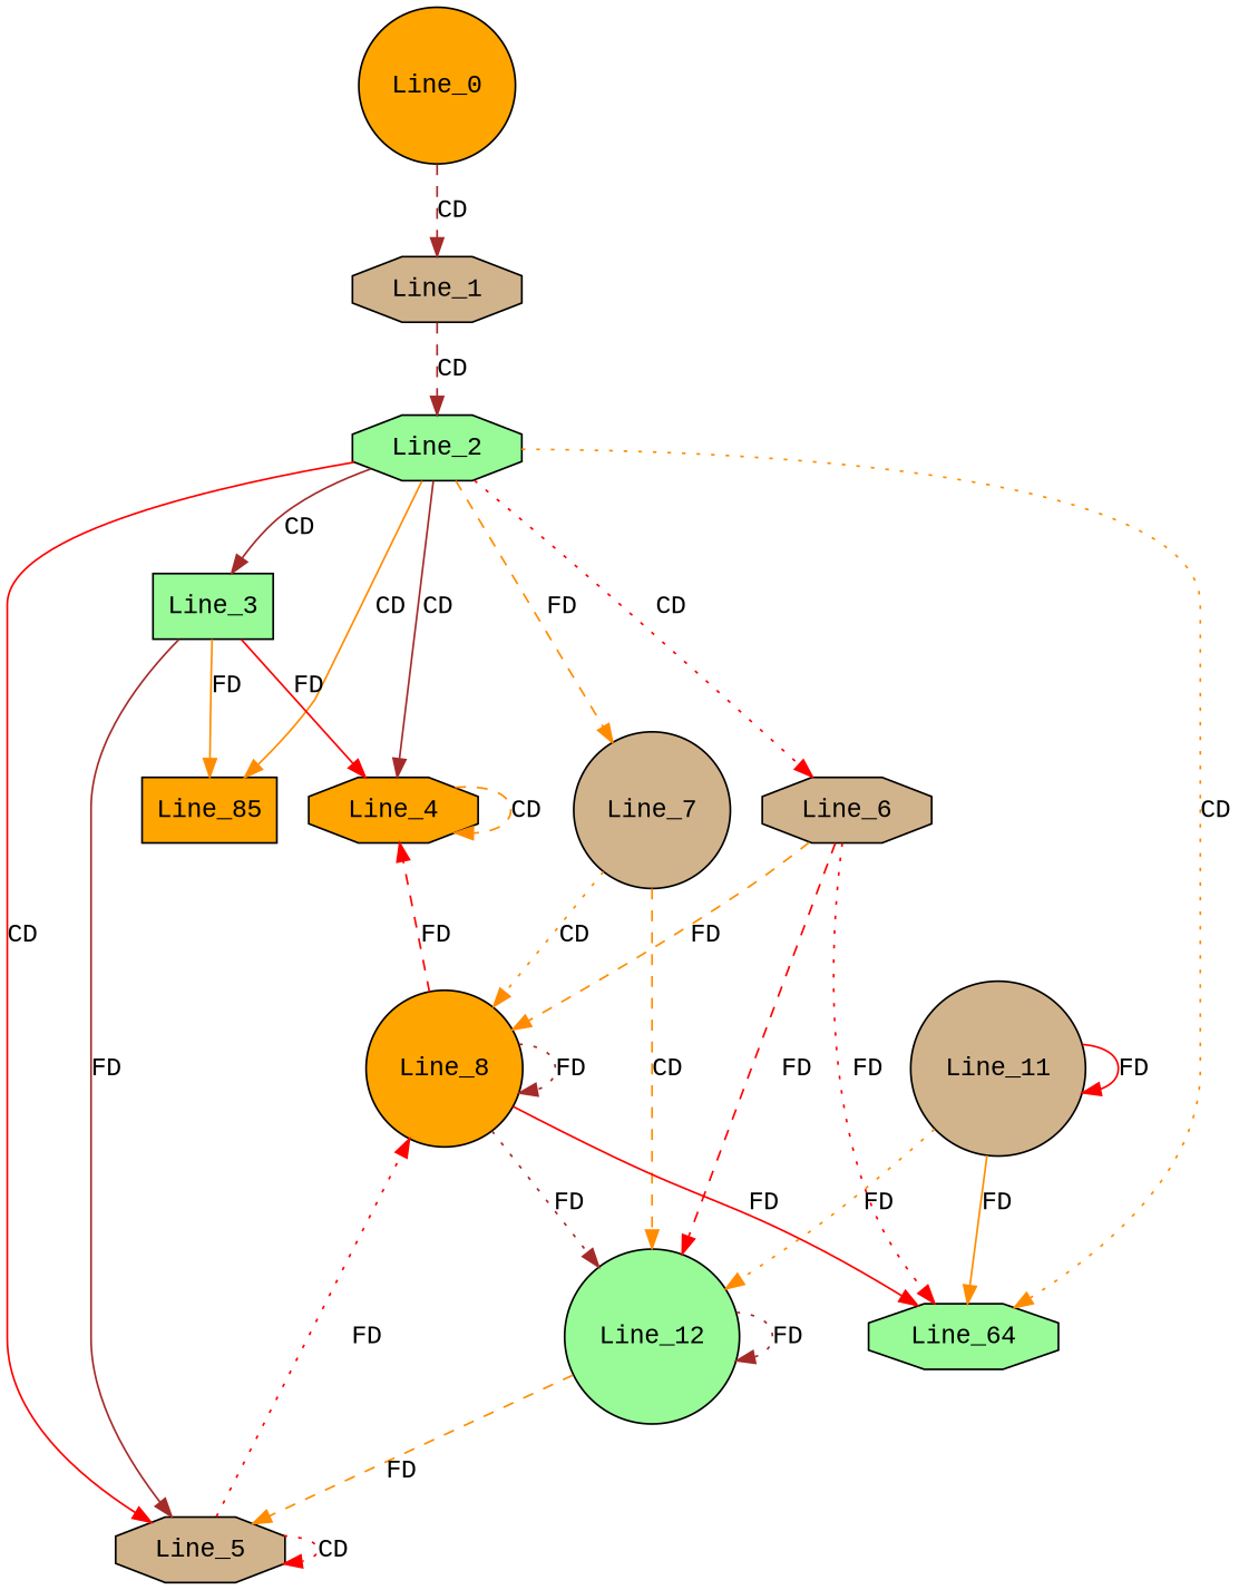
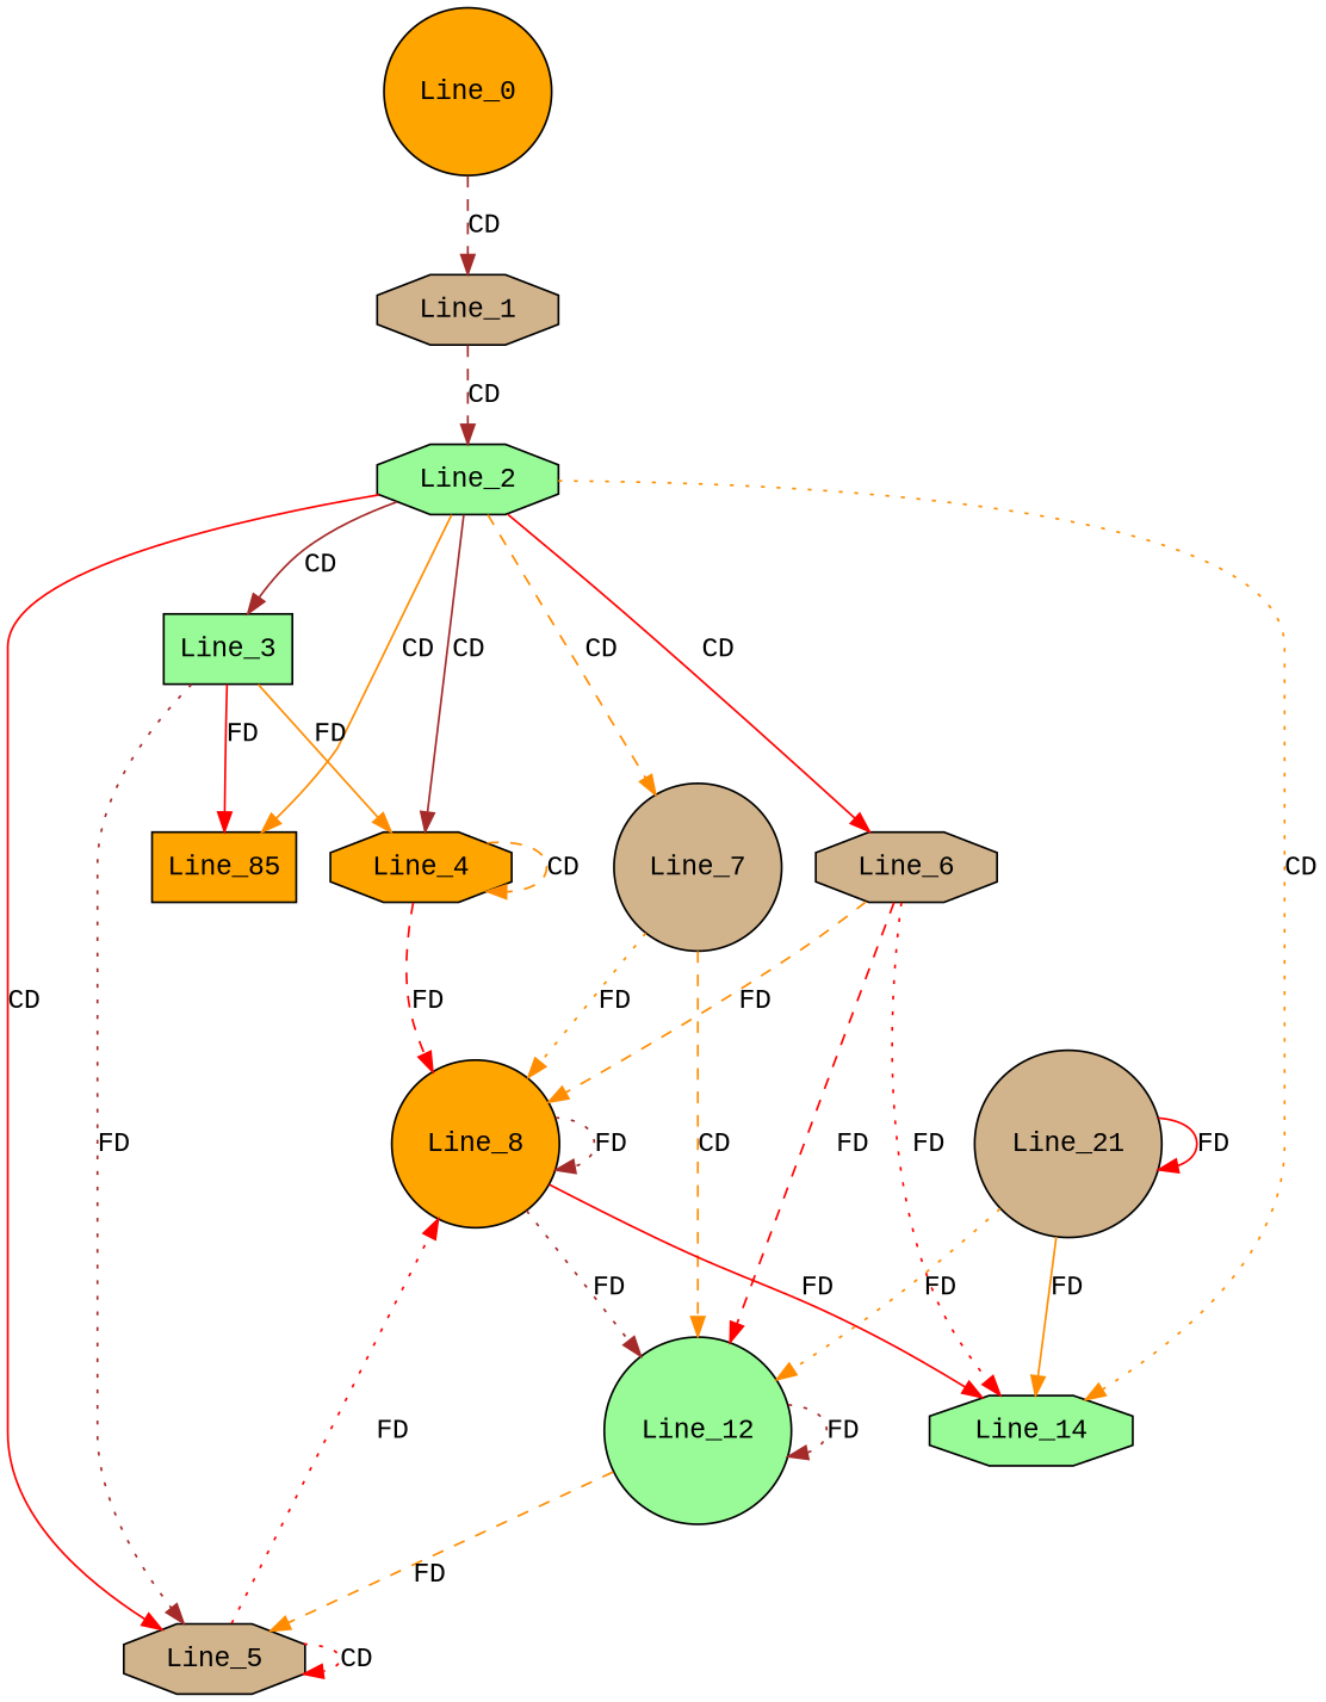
  digraph {
    fontname="Liberation Mono"
    node [fillcolor=tan fontname="Liberation Mono" shape=octagon style=filled]
    edge [color=darkorange fontname="Liberation Mono" style=solid]
    Line_0 [fillcolor=orange shape=circle]
    Line_1
    Line_2 [fillcolor=palegreen]
    Line_3 [fillcolor=palegreen shape=box]
    Line_4 [fillcolor=orange]
    Line_5
    Line_6
    Line_7 [shape=circle]
-   Line_14 [fillcolor=palegreen label=Line_64]
+   Line_14 [fillcolor=palegreen]
    n10 [fillcolor=orange label=Line_85 shape=box]
    Line_8 [fillcolor=orange shape=circle]
    Line_12 [fillcolor=palegreen shape=circle]
-   Line_11 [shape=circle]
+   Line_11 [shape=circle label=Line_21]
    Line_0 -> Line_1 [color=brown label=CD style=dashed]
    Line_1 -> Line_2 [color=brown label=CD style=dashed]
    Line_2 -> Line_3 [color=brown label=CD]
    Line_2 -> Line_4 [color=brown label=CD]
    Line_2 -> Line_5 [color=red label=CD]
-   Line_2 -> Line_6 [color=red label=CD style=dotted]
-   Line_2 -> Line_7 [label=FD style=dashed]
+   Line_2 -> Line_6 [color=red label=CD]
+   Line_2 -> Line_7 [label=CD style=dashed]
    Line_2 -> Line_14 [label=CD style=dotted]
    Line_2 -> n10 [label=CD]
-   Line_3 -> Line_4 [color=red label=FD]
-   Line_3 -> Line_5 [color=brown label=FD]
-   Line_3 -> n10 [label=FD]
+   Line_3 -> Line_4 [label=FD]
+   Line_3 -> Line_5 [color=brown label=FD style=dotted]
+   Line_3 -> n10 [color=red label=FD]
    Line_4 -> Line_4 [label=CD style=dashed]
-   Line_8 -> Line_4 [color=red label=FD style=dashed]
+   Line_4 -> Line_8 [color=red label=FD style=dashed]
    Line_5 -> Line_5 [color=red label=CD style=dotted]
    Line_5 -> Line_8 [color=red label=FD style=dotted]
    Line_6 -> Line_14 [color=red label=FD style=dotted]
    Line_6 -> Line_8 [label=FD style=dashed]
    Line_6 -> Line_12 [color=red label=FD style=dashed]
-   Line_7 -> Line_8 [label=CD style=dotted]
+   Line_7 -> Line_8 [label=FD style=dotted]
    Line_7 -> Line_12 [label=CD style=dashed]
    Line_8 -> Line_14 [color=red label=FD]
    Line_8 -> Line_8 [color=brown label=FD style=dotted]
    Line_8 -> Line_12 [color=brown label=FD style=dotted]
    Line_12 -> Line_5 [label=FD style=dashed]
    Line_12 -> Line_12 [color=brown label=FD style=dotted]
    Line_11 -> Line_14 [label=FD]
    Line_11 -> Line_12 [label=FD style=dotted]
    Line_11 -> Line_11 [color=red label=FD]
  }
